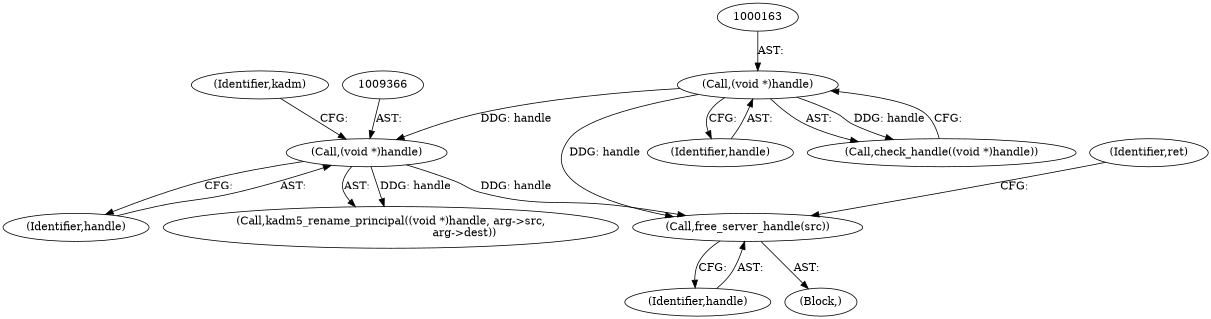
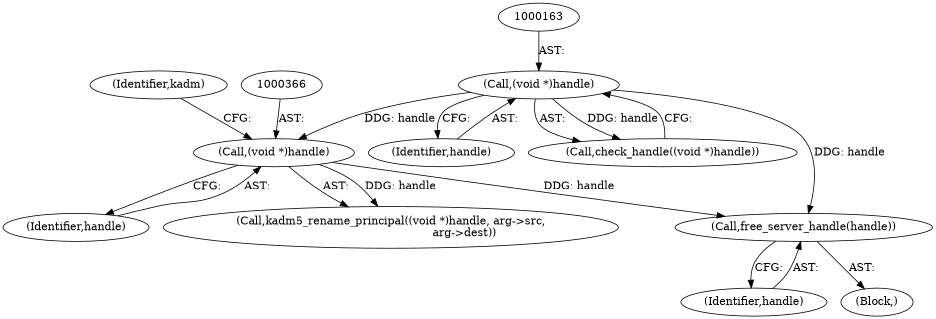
  digraph {
-   n1 [label="(Call,free_server_handle(src))"]
+   n1 [label="(Call,free_server_handle(handle))"]
    n2 [label="(Identifier,handle)"]
    n3 [label="(Block,)"]
    n4 [label="(Call,(void *)handle)"]
    n5 [label="(Call,(void *)handle)"]
    n6 [label="(Identifier,handle)"]
    n7 [label="(Call,check_handle((void *)handle))"]
    n8 [label="(Identifier,handle)"]
    n9 [label="(Call,kadm5_rename_principal((void *)handle, arg->src,\n                                          arg->dest))"]
-   n10 [label="(Identifier,ret)"]
    n11 [label="(Identifier,kadm)"]
    1000163
-   1000366 [label=1009366]
+   1000366
    n1 -> n2 [label="CFG: "]
    n1 -> n3 [label="AST: "]
    n2 -> n1 [label="AST: "]
    n4 -> n1 [label="DDG: handle"]
    n4 -> n5 [label="DDG: handle"]
    n4 -> n6 [label="CFG: "]
    n4 -> n7 [label="AST: "]
    n4 -> n7 [label="DDG: handle"]
    n5 -> n1 [label="DDG: handle"]
    n5 -> n8 [label="CFG: "]
    n5 -> n9 [label="AST: "]
    n5 -> n9 [label="DDG: handle"]
    n6 -> n4 [label="AST: "]
    n7 -> n4 [label="CFG: "]
    n8 -> n5 [label="AST: "]
-   n10 -> n1 [label="CFG: "]
    n11 -> n5 [label="CFG: "]
    1000163 -> n4 [label="AST: "]
    1000366 -> n5 [label="AST: "]
  }
